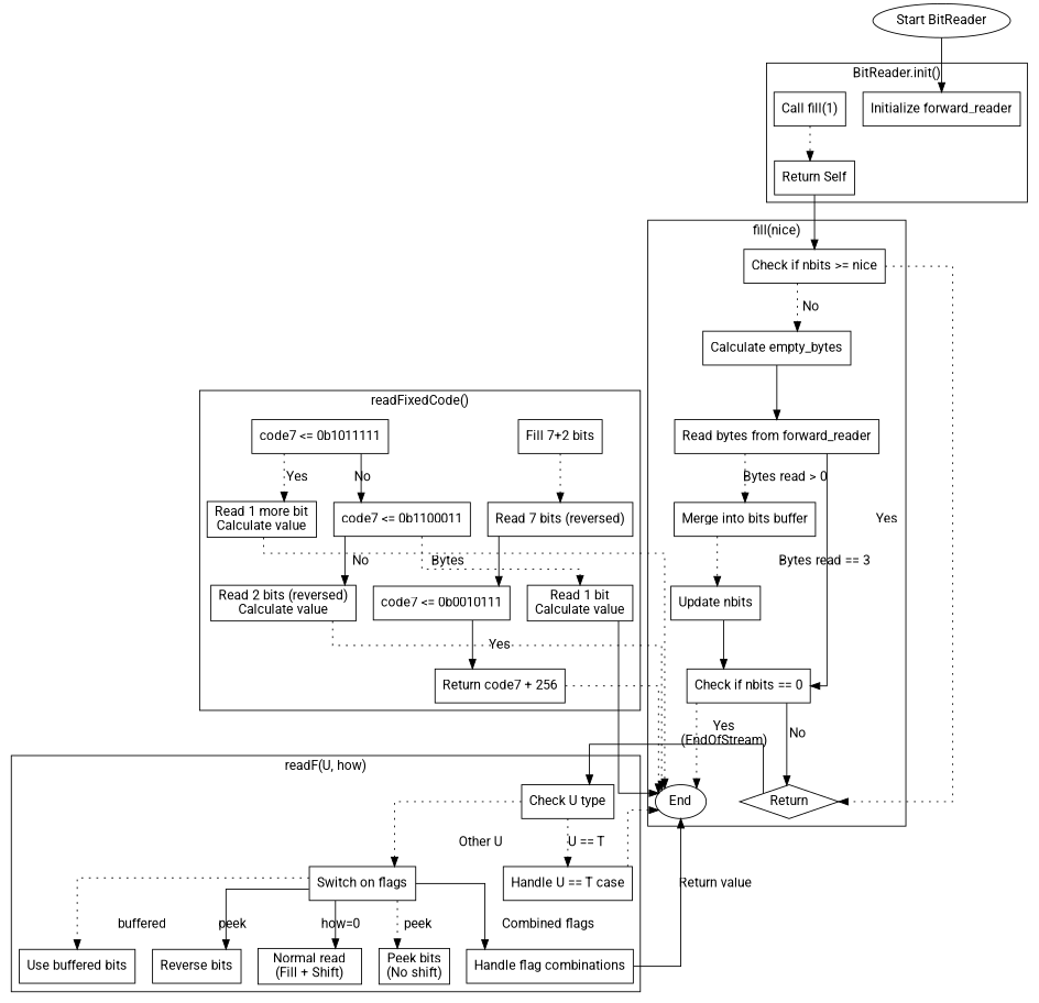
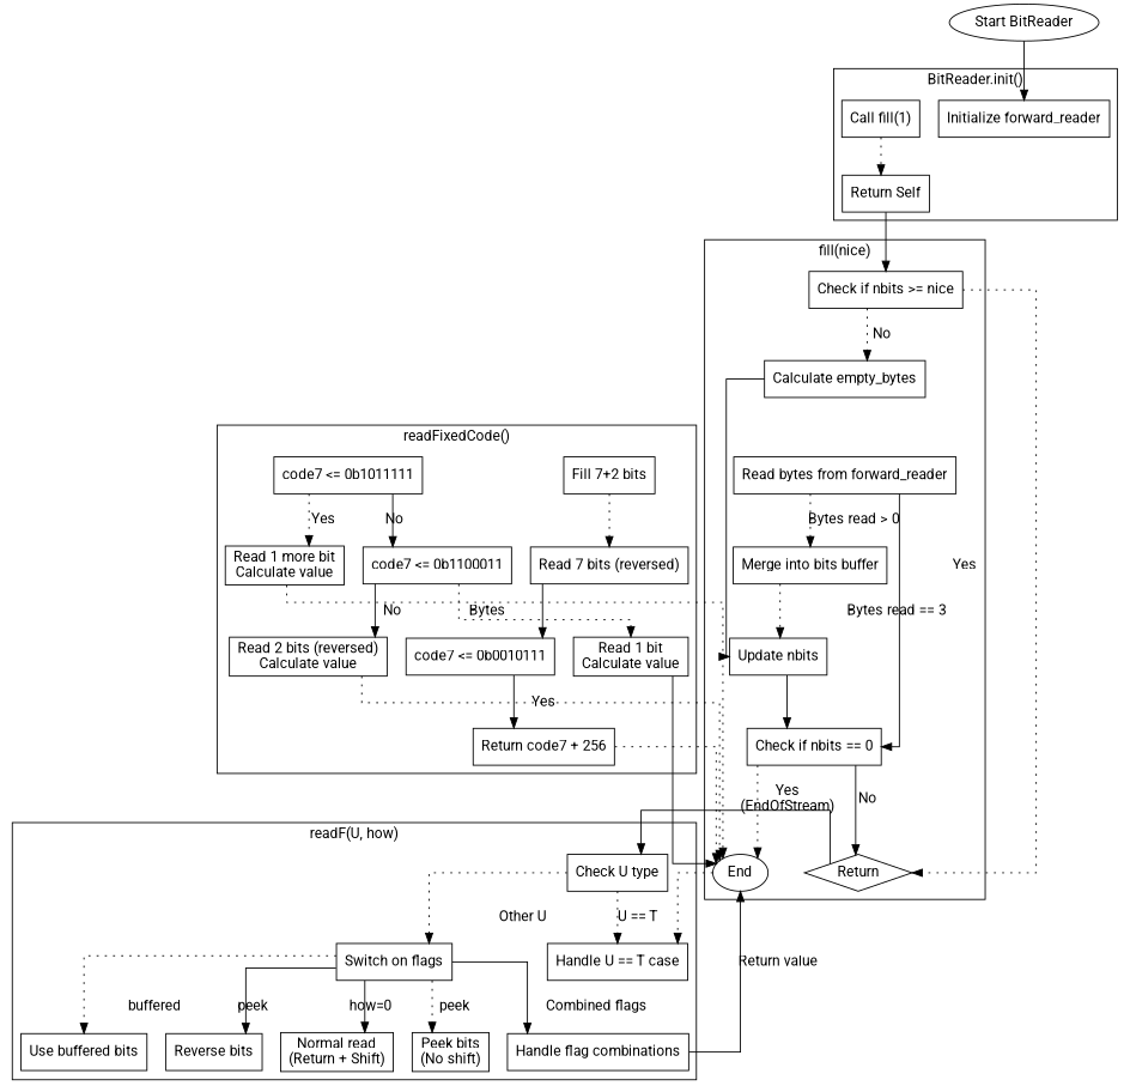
  digraph {
    fontname=Roboto
    rankdir=TB
    splines=ortho
    node [fontname=Roboto shape=rectangle]
    edge [fontname=Roboto style=dotted]
    n1 [label="Initialize forward_reader"]
    n2 [label="Call fill(1)"]
    n3 [label="Return Self"]
    n4 [label=End shape=ellipse]
    n5 [label="Check if nbits >= nice"]
    n6 [label=Return shape=diamond]
    n7 [label="Calculate empty_bytes"]
    n8 [label="Read bytes from forward_reader"]
    n9 [label="Merge into bits buffer"]
    n10 [label="Check if nbits == 0"]
    n11 [label="Update nbits"]
    n12 [label="Check U type"]
    n13 [label="Handle U == T case"]
    n14 [label="Switch on flags"]
-   n15 [label="Normal read\n(Fill + Shift)"]
+   n15 [label="Normal read\n(Return + Shift)"]
    n16 [label="Peek bits\n(No shift)"]
    n17 [label="Use buffered bits"]
    n18 [label="Reverse bits"]
    n19 [label="Handle flag combinations"]
    n20 [label="Fill 7+2 bits"]
    n21 [label="Read 7 bits (reversed)"]
    n22 [label="code7 <= 0b0010111"]
    n23 [label="Return code7 + 256"]
    n24 [label="code7 <= 0b1011111"]
    n25 [label="Read 1 more bit\nCalculate value"]
    n26 [label="code7 <= 0b1100011"]
    n27 [label="Read 1 bit\nCalculate value"]
    n28 [label="Read 2 bits (reversed)\nCalculate value"]
    n29 [label="Start BitReader" shape=ellipse]
    subgraph cluster_1 {
      label="BitReader.init()"
      n1
      n2
      n3
    }
    subgraph cluster_2 {
      label="fill(nice)"
      n4
      n5
      n6
      n7
      n8
      n9
      n10
      n11
    }
    subgraph cluster_3 {
      label="readF(U, how)"
      n12
      n13
      n14
      n15
      n16
      n17
      n18
      n19
    }
    subgraph cluster_4 {
      label="readFixedCode()"
      n20
      n21
      n22
      n23
      n24
      n25
      n26
      n27
      n28
    }
    n2 -> n3
    n3 -> n5 [style=solid]
    n5 -> n6 [label=Yes]
    n5 -> n7 [label=No]
    n6 -> n12 [style=solid]
-   n7 -> n8 [style=solid]
+   n7 -> n11 [style=solid]
    n8 -> n9 [label="Bytes read > 0"]
    n8 -> n10 [label="Bytes read == 3" style=solid]
    n9 -> n11
    n10 -> n4 [label="Yes\n(EndOfStream)"]
    n10 -> n6 [label=No style=solid]
    n11 -> n10 [style=solid]
    n12 -> n13 [label="U == T"]
    n12 -> n14 [label="Other U"]
-   n13 -> n4
+   n4 -> n13
    n14 -> n15 [label="how=0" style=solid]
    n14 -> n16 [label=peek]
    n14 -> n17 [label=buffered]
    n14 -> n18 [label=peek style=solid]
    n14 -> n19 [label="Combined flags" style=solid]
    n19 -> n4 [label="Return value" style=solid]
    n20 -> n21
    n21 -> n22 [style=solid]
    n22 -> n23 [label=Yes style=solid]
    n23 -> n4
    n24 -> n25 [label=Yes]
    n24 -> n26 [label=No style=solid]
    n25 -> n4
    n26 -> n27 [label=Bytes]
    n26 -> n28 [label=No style=solid]
    n27 -> n4 [style=solid]
    n28 -> n4
    n29 -> n1 [style=solid]
  }
